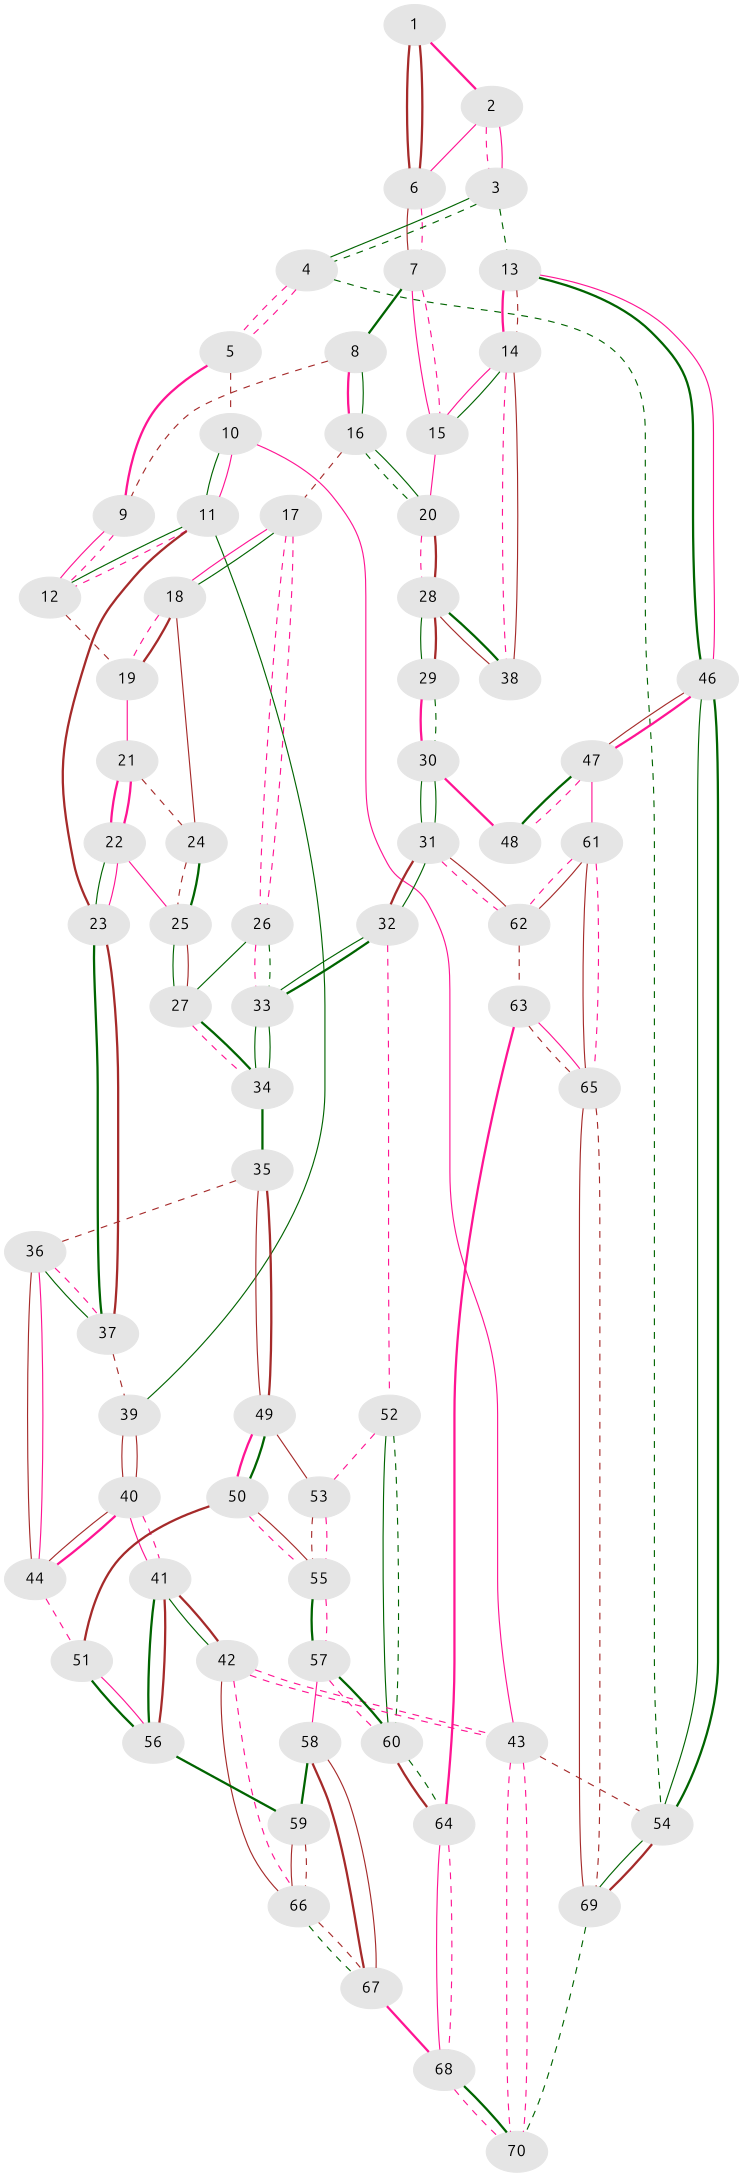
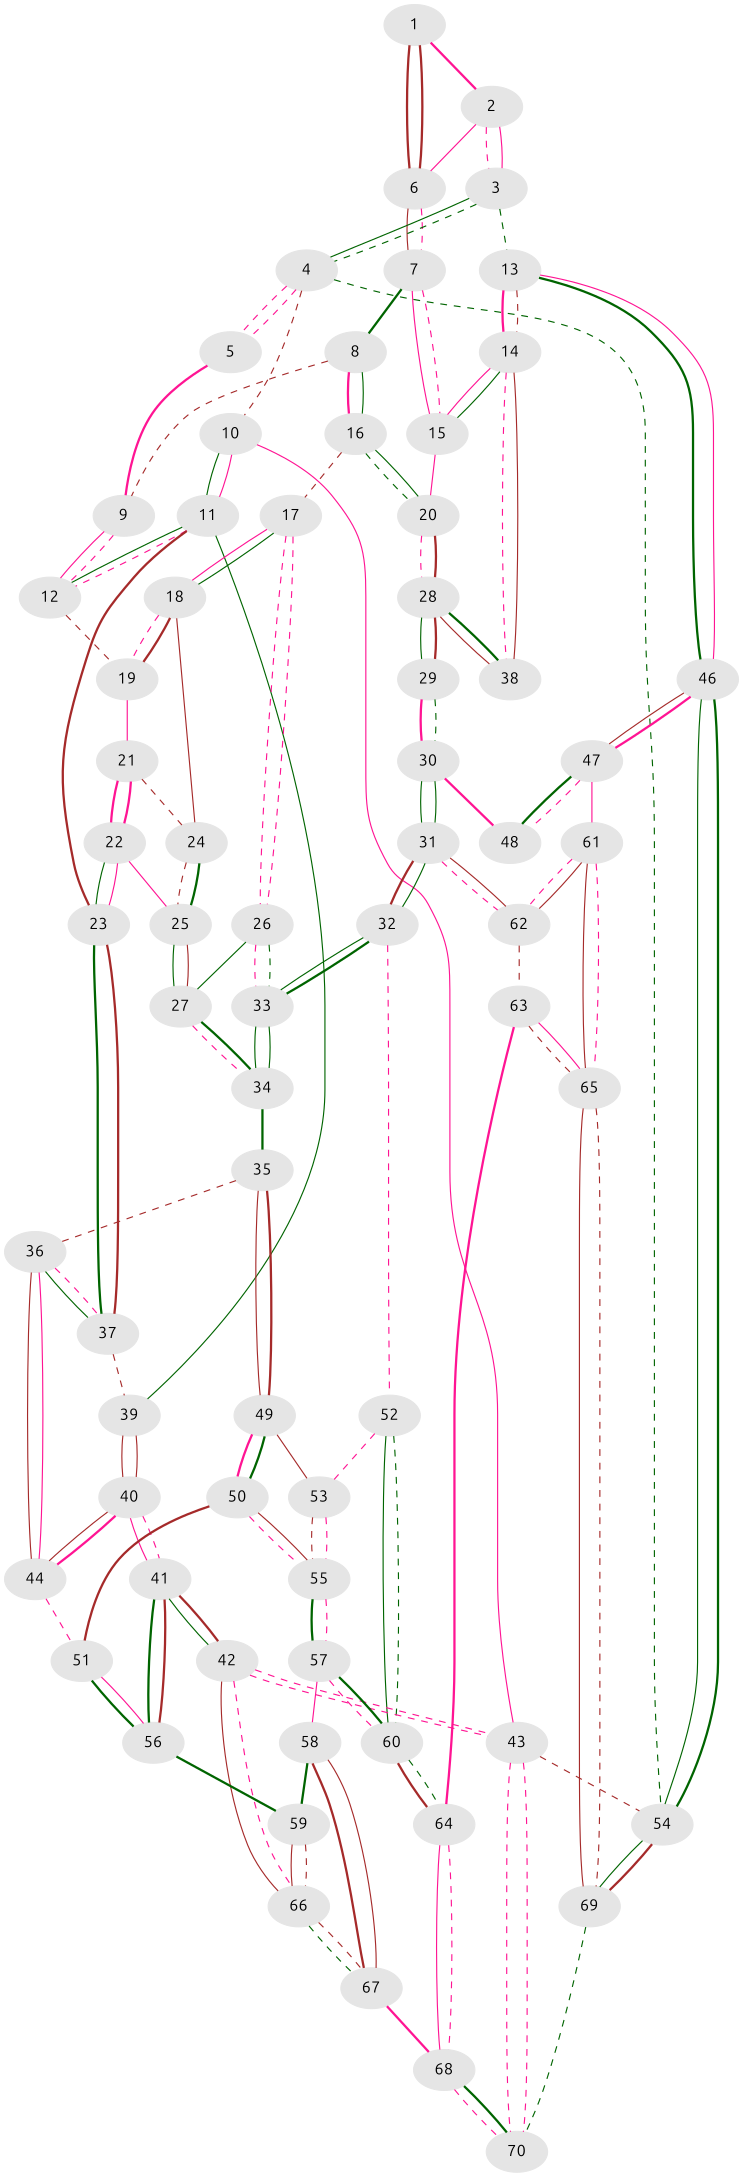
  graph {
    fontname=Ubuntu
    node [color=gray90 fontname=Ubuntu style=filled]
    edge [color=deeppink fontname=Ubuntu style=solid]
    1
    2
    6
    3
    7
    4
    13
    5
    10
    54
    14
    46
    9
    11
    43
    69
    12
    8
    15
    16
    20
    17
    19
    39
    23
    40
    70
    37
    21
    38
    47
    28
    18
    26
    24
    27
    33
    25
    22
    29
    34
    35
    30
    31
    48
    32
    62
    52
    63
    53
    60
    36
    49
    44
    50
    51
    41
    42
    56
    66
    59
    67
    61
    65
    55
    57
    64
    58
    68
    1 -- 2 [style=bold]
    1 -- 6 [color=brown style=bold]
    1 -- 6 [color=brown style=bold]
    2 -- 6
    2 -- 3 [style=dashed]
    2 -- 3
    6 -- 7 [color=brown]
    6 -- 7 [style=dashed]
    3 -- 4 [color=darkgreen]
    3 -- 4 [color=darkgreen style=dashed]
    3 -- 13 [color=darkgreen style=dashed]
    7 -- 8 [color=darkgreen style=bold]
    7 -- 15
    7 -- 15 [style=dashed]
    4 -- 5 [style=dashed]
    4 -- 5 [style=dashed]
-   5 -- 10 [color=brown style=dashed]
+   4 -- 10 [color=brown style=dashed]
    4 -- 54 [color=darkgreen style=dashed]
    13 -- 14 [style=bold]
    13 -- 14 [color=brown style=dashed]
    13 -- 46 [color=darkgreen style=bold]
    13 -- 46
    5 -- 9 [style=bold]
    10 -- 11 [color=darkgreen]
    10 -- 11
    10 -- 43
    54 -- 69 [color=darkgreen]
    54 -- 69 [color=brown style=bold]
    14 -- 15
    14 -- 15 [color=darkgreen]
    14 -- 38 [style=dashed]
    14 -- 38 [color=brown]
    46 -- 54 [color=darkgreen]
    46 -- 54 [color=darkgreen style=bold]
    46 -- 47 [color=brown]
    46 -- 47 [style=bold]
    9 -- 12
    9 -- 12 [style=dashed]
    11 -- 12 [color=darkgreen]
    11 -- 12 [style=dashed]
    11 -- 39 [color=darkgreen]
    11 -- 23 [color=brown style=bold]
    43 -- 54 [color=brown style=dashed]
    43 -- 70 [style=dashed]
    43 -- 70 [style=dashed]
    69 -- 70 [color=darkgreen style=dashed]
    12 -- 19 [color=brown style=dashed]
    8 -- 9 [color=brown style=dashed]
    8 -- 16 [style=bold]
    8 -- 16 [color=darkgreen]
    15 -- 20
    16 -- 20 [color=darkgreen style=dashed]
    16 -- 20 [color=darkgreen]
    16 -- 17 [color=brown style=dashed]
    20 -- 28 [style=dashed]
    20 -- 28 [color=brown style=bold]
    17 -- 18
    17 -- 18 [color=darkgreen]
    17 -- 26 [style=dashed]
    17 -- 26 [style=dashed]
    19 -- 21
    39 -- 40 [color=brown]
    39 -- 40 [color=brown]
    23 -- 37 [color=darkgreen style=bold]
    23 -- 37 [color=brown style=bold]
    40 -- 44 [color=brown]
    40 -- 44 [style=bold]
    40 -- 41
    40 -- 41 [style=dashed]
    37 -- 39 [color=brown style=dashed]
    21 -- 24 [color=brown style=dashed]
    21 -- 22 [style=bold]
    21 -- 22 [style=bold]
    47 -- 48 [color=darkgreen style=bold]
    47 -- 48 [style=dashed]
    47 -- 61
    28 -- 38 [color=brown]
    28 -- 38 [color=darkgreen style=bold]
    28 -- 29 [color=darkgreen]
    28 -- 29 [color=brown style=bold]
    18 -- 19 [style=dashed]
    18 -- 19 [color=brown style=bold]
    18 -- 24 [color=brown]
    26 -- 27 [color=darkgreen]
    26 -- 33 [style=dashed]
    26 -- 33 [color=darkgreen style=dashed]
    24 -- 25 [color=brown style=dashed]
    24 -- 25 [color=darkgreen style=bold]
    27 -- 34 [style=dashed]
    27 -- 34 [color=darkgreen style=bold]
    33 -- 34 [color=darkgreen]
    33 -- 34 [color=darkgreen]
    25 -- 27 [color=darkgreen]
    25 -- 27 [color=brown]
    22 -- 23 [color=darkgreen]
    22 -- 23
    22 -- 25
    29 -- 30 [style=bold]
    29 -- 30 [color=darkgreen style=dashed]
    34 -- 35 [color=darkgreen style=bold]
    35 -- 36 [color=brown style=dashed]
    35 -- 49 [color=brown]
    35 -- 49 [color=brown style=bold]
    30 -- 31 [color=darkgreen]
    30 -- 31 [color=darkgreen]
    30 -- 48 [style=bold]
    31 -- 32 [color=brown style=bold]
    31 -- 32 [color=darkgreen]
    31 -- 62 [style=dashed]
    31 -- 62 [color=brown]
    32 -- 33 [color=darkgreen]
    32 -- 33 [color=darkgreen style=bold]
    32 -- 52 [style=dashed]
    62 -- 63 [color=brown style=dashed]
    52 -- 53 [style=dashed]
    52 -- 60 [color=darkgreen]
    52 -- 60 [color=darkgreen style=dashed]
    63 -- 65 [color=brown style=dashed]
    63 -- 65
    63 -- 64 [style=bold]
    53 -- 55 [color=brown style=dashed]
    53 -- 55 [style=dashed]
    60 -- 64 [color=brown style=bold]
    60 -- 64 [color=darkgreen style=dashed]
    36 -- 37 [color=darkgreen]
    36 -- 37 [style=dashed]
    36 -- 44 [color=brown]
    36 -- 44
    49 -- 53 [color=brown]
    49 -- 50 [style=bold]
    49 -- 50 [color=darkgreen style=bold]
    44 -- 51 [style=dashed]
    50 -- 51 [color=brown style=bold]
    50 -- 55 [style=dashed]
    50 -- 55 [color=brown]
    51 -- 56 [color=darkgreen style=bold]
    51 -- 56
    41 -- 42 [color=darkgreen]
    41 -- 42 [color=brown style=bold]
    41 -- 56 [color=darkgreen style=bold]
    41 -- 56 [color=brown style=bold]
    42 -- 43 [style=dashed]
    42 -- 43 [style=dashed]
    42 -- 66 [color=brown]
    42 -- 66 [style=dashed]
    56 -- 59 [color=darkgreen style=bold]
    66 -- 67 [color=darkgreen style=dashed]
    66 -- 67 [color=brown style=dashed]
    59 -- 66 [color=brown]
    59 -- 66 [color=brown style=dashed]
    67 -- 68 [style=bold]
    61 -- 62 [style=dashed]
    61 -- 62 [color=brown]
    61 -- 65 [color=brown]
    61 -- 65 [style=dashed]
    65 -- 69 [color=brown]
    65 -- 69 [color=brown style=dashed]
    55 -- 57 [color=darkgreen style=bold]
    55 -- 57 [style=dashed]
    57 -- 60 [style=dashed]
    57 -- 60 [color=darkgreen style=bold]
    57 -- 58
    64 -- 68
    64 -- 68 [style=dashed]
    58 -- 59 [color=darkgreen style=bold]
    58 -- 67 [color=brown style=bold]
    58 -- 67 [color=brown]
    68 -- 70 [style=dashed]
    68 -- 70 [color=darkgreen style=bold]
  }
